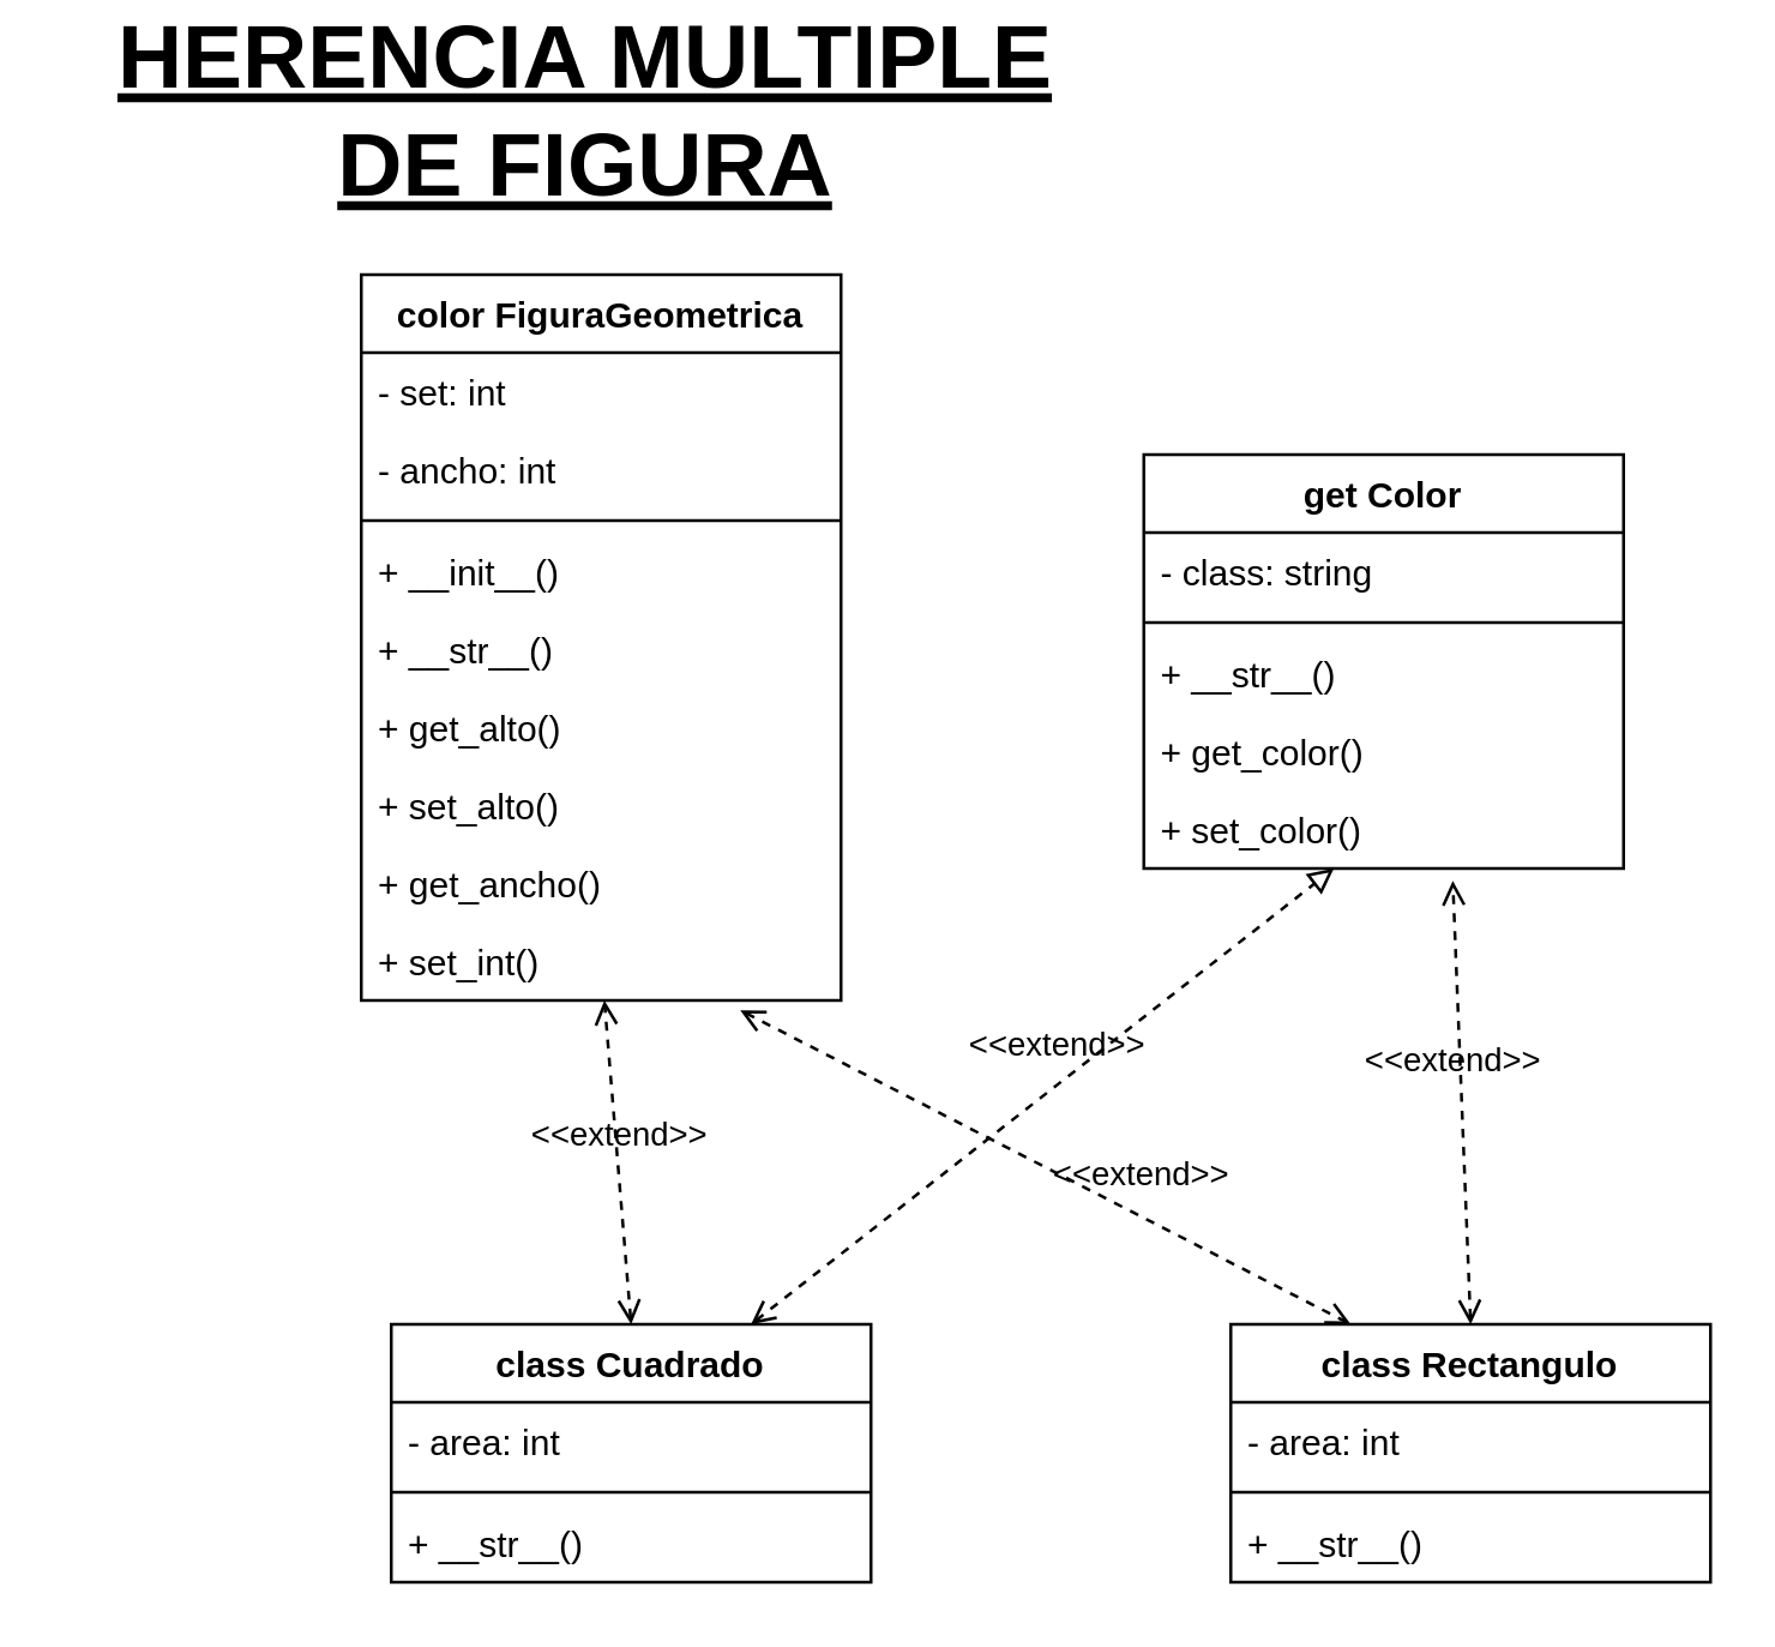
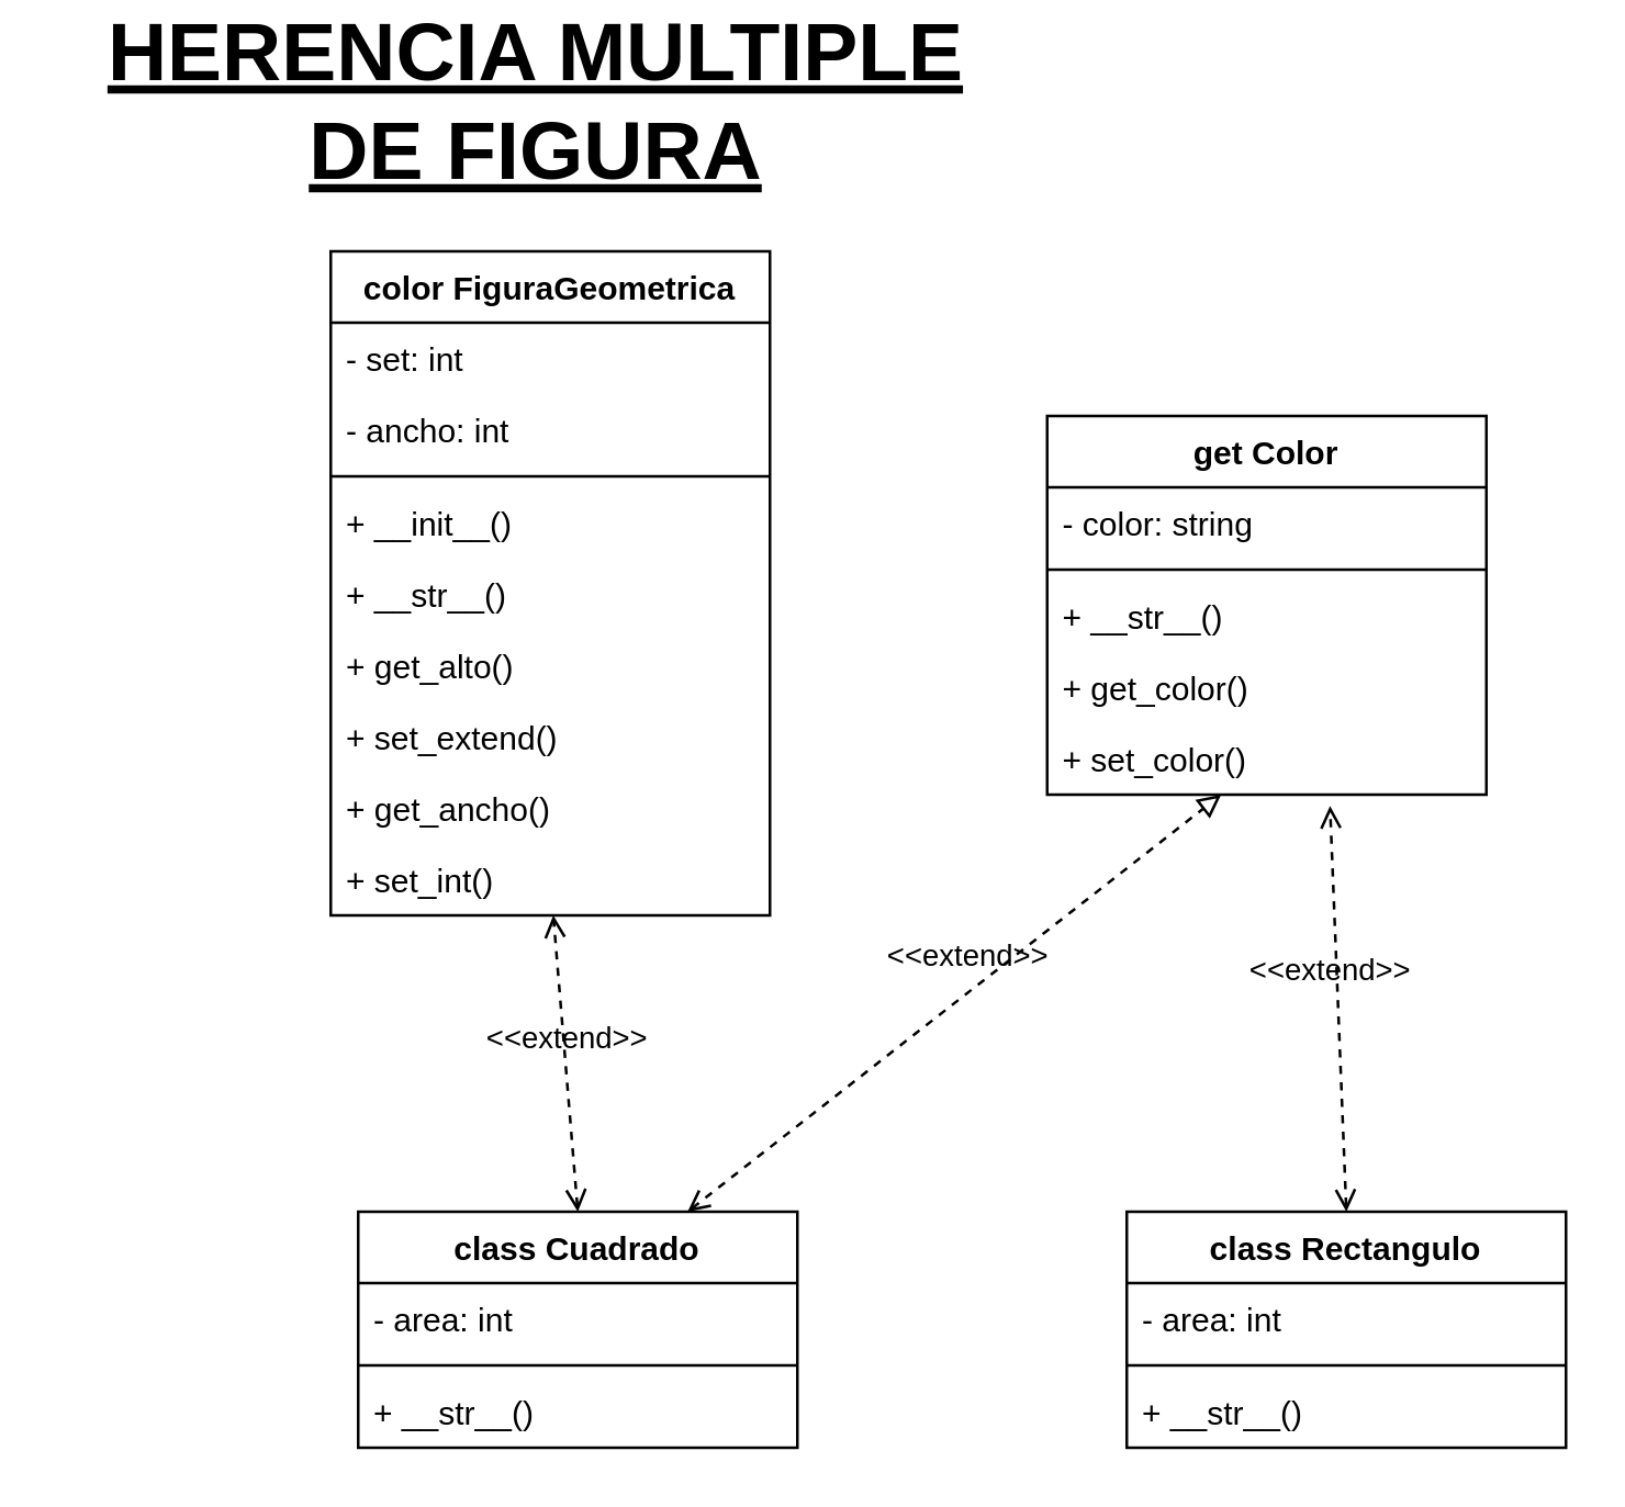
  <mxCell id="0" />
  <mxCell id="1" parent="0" />
  <mxCell id="2" value="color FiguraGeometrica" style="swimlane;fontStyle=1;align=center;verticalAlign=top;childLayout=stackLayout;horizontal=1;startSize=26;horizontalStack=0;resizeParent=1;resizeParentMax=0;resizeLast=0;collapsible=1;marginBottom=0;" parent="1" vertex="1"><mxGeometry y="90" width="160" height="242" as="geometry" x="120" /></mxCell>
  <mxCell id="3" value="- set: int" style="text;strokeColor=none;fillColor=none;align=left;verticalAlign=top;spacingLeft=4;spacingRight=4;overflow=hidden;rotatable=0;points=[[0,0.5],[1,0.5]];portConstraint=eastwest;" parent="2" vertex="1"><mxGeometry y="26" width="160" height="26" as="geometry" /></mxCell>
  <mxCell id="4" value="- ancho: int" style="text;strokeColor=none;fillColor=none;align=left;verticalAlign=top;spacingLeft=4;spacingRight=4;overflow=hidden;rotatable=0;points=[[0,0.5],[1,0.5]];portConstraint=eastwest;" parent="2" vertex="1"><mxGeometry y="52" width="160" height="26" as="geometry" /></mxCell>
  <mxCell id="5" value="" style="line;strokeWidth=1;fillColor=none;align=left;verticalAlign=middle;spacingTop=-1;spacingLeft=3;spacingRight=3;rotatable=0;labelPosition=right;points=[];portConstraint=eastwest;strokeColor=inherit;" parent="2" vertex="1"><mxGeometry y="78" width="160" height="8" as="geometry" /></mxCell>
  <mxCell id="6" value="+ __init__() " style="text;strokeColor=none;fillColor=none;align=left;verticalAlign=top;spacingLeft=4;spacingRight=4;overflow=hidden;rotatable=0;points=[[0,0.5],[1,0.5]];portConstraint=eastwest;" parent="2" vertex="1"><mxGeometry y="86" width="160" height="26" as="geometry" /></mxCell>
  <mxCell id="7" value="+ __str__() " style="text;strokeColor=none;fillColor=none;align=left;verticalAlign=top;spacingLeft=4;spacingRight=4;overflow=hidden;rotatable=0;points=[[0,0.5],[1,0.5]];portConstraint=eastwest;" parent="2" vertex="1"><mxGeometry y="112" width="160" height="26" as="geometry" /></mxCell>
  <mxCell id="8" value="+ get_alto() " style="text;strokeColor=none;fillColor=none;align=left;verticalAlign=top;spacingLeft=4;spacingRight=4;overflow=hidden;rotatable=0;points=[[0,0.5],[1,0.5]];portConstraint=eastwest;" vertex="1" parent="2"><mxGeometry y="138" width="160" height="26" as="geometry" /></mxCell>
- <mxCell id="9" value="+ set_alto() " style="text;strokeColor=none;fillColor=none;align=left;verticalAlign=top;spacingLeft=4;spacingRight=4;overflow=hidden;rotatable=0;points=[[0,0.5],[1,0.5]];portConstraint=eastwest;" vertex="1" parent="2"><mxGeometry y="164" width="160" height="26" as="geometry" /></mxCell>
+ <mxCell id="9" value="+ set_extend() " style="text;strokeColor=none;fillColor=none;align=left;verticalAlign=top;spacingLeft=4;spacingRight=4;overflow=hidden;rotatable=0;points=[[0,0.5],[1,0.5]];portConstraint=eastwest;" vertex="1" parent="2"><mxGeometry y="164" width="160" height="26" as="geometry" /></mxCell>
  <mxCell id="10" value="+ get_ancho() " style="text;strokeColor=none;fillColor=none;align=left;verticalAlign=top;spacingLeft=4;spacingRight=4;overflow=hidden;rotatable=0;points=[[0,0.5],[1,0.5]];portConstraint=eastwest;" vertex="1" parent="2"><mxGeometry y="190" width="160" height="26" as="geometry" /></mxCell>
  <mxCell id="11" value="+ set_int() " style="text;strokeColor=none;fillColor=none;align=left;verticalAlign=top;spacingLeft=4;spacingRight=4;overflow=hidden;rotatable=0;points=[[0,0.5],[1,0.5]];portConstraint=eastwest;" vertex="1" parent="2"><mxGeometry y="216" width="160" height="26" as="geometry" /></mxCell>
  <mxCell id="12" value="HERENCIA MULTIPLE DE FIGURA" style="text;html=1;strokeColor=none;fillColor=none;align=center;verticalAlign=middle;whiteSpace=wrap;rounded=0;fontSize=30;fontStyle=5" parent="1" vertex="1"><mxGeometry x="20" y="20" width="350" height="30" as="geometry" /></mxCell>
  <mxCell id="13" value="class Cuadrado" style="swimlane;fontStyle=1;align=center;verticalAlign=top;childLayout=stackLayout;horizontal=1;startSize=26;horizontalStack=0;resizeParent=1;resizeParentMax=0;resizeLast=0;collapsible=1;marginBottom=0;" parent="1" vertex="1"><mxGeometry x="130" y="440" width="160" height="86" as="geometry" /></mxCell>
  <mxCell id="14" value="- area: int" style="text;strokeColor=none;fillColor=none;align=left;verticalAlign=top;spacingLeft=4;spacingRight=4;overflow=hidden;rotatable=0;points=[[0,0.5],[1,0.5]];portConstraint=eastwest;" parent="13" vertex="1"><mxGeometry y="26" width="160" height="26" as="geometry" /></mxCell>
  <mxCell id="15" value="" style="line;strokeWidth=1;fillColor=none;align=left;verticalAlign=middle;spacingTop=-1;spacingLeft=3;spacingRight=3;rotatable=0;labelPosition=right;points=[];portConstraint=eastwest;strokeColor=inherit;" parent="13" vertex="1"><mxGeometry y="52" width="160" height="8" as="geometry" /></mxCell>
  <mxCell id="16" value="+ __str__() " style="text;strokeColor=none;fillColor=none;align=left;verticalAlign=top;spacingLeft=4;spacingRight=4;overflow=hidden;rotatable=0;points=[[0,0.5],[1,0.5]];portConstraint=eastwest;" parent="13" vertex="1"><mxGeometry y="60" width="160" height="26" as="geometry" /></mxCell>
  <mxCell id="17" value="&amp;lt;&amp;lt;extend&amp;gt;&amp;gt;" style="html=1;verticalAlign=bottom;labelBackgroundColor=none;endArrow=open;endFill=0;dashed=1;exitX=0.5;exitY=0;exitDx=0;exitDy=0;startArrow=open;startFill=0;" parent="1" source="13" target="11" edge="1"><mxGeometry width="160" relative="1" as="geometry"><mxPoint x="250" y="510" as="sourcePoint" /><mxPoint y="300" as="targetPoint" x="120" /></mxGeometry></mxCell>
  <mxCell id="18" value="get Color" style="swimlane;fontStyle=1;align=center;verticalAlign=top;childLayout=stackLayout;horizontal=1;startSize=26;horizontalStack=0;resizeParent=1;resizeParentMax=0;resizeLast=0;collapsible=1;marginBottom=0;" vertex="1" parent="1"><mxGeometry x="381" y="150" width="160" height="138" as="geometry" /></mxCell>
- <mxCell id="19" value="- class: string" style="text;strokeColor=none;fillColor=none;align=left;verticalAlign=top;spacingLeft=4;spacingRight=4;overflow=hidden;rotatable=0;points=[[0,0.5],[1,0.5]];portConstraint=eastwest;" vertex="1" parent="18"><mxGeometry y="26" width="160" height="26" as="geometry" /></mxCell>
+ <mxCell id="19" value="- color: string" style="text;strokeColor=none;fillColor=none;align=left;verticalAlign=top;spacingLeft=4;spacingRight=4;overflow=hidden;rotatable=0;points=[[0,0.5],[1,0.5]];portConstraint=eastwest;" vertex="1" parent="18"><mxGeometry y="26" width="160" height="26" as="geometry" /></mxCell>
  <mxCell id="20" value="" style="line;strokeWidth=1;fillColor=none;align=left;verticalAlign=middle;spacingTop=-1;spacingLeft=3;spacingRight=3;rotatable=0;labelPosition=right;points=[];portConstraint=eastwest;strokeColor=inherit;" vertex="1" parent="18"><mxGeometry y="52" width="160" height="8" as="geometry" /></mxCell>
  <mxCell id="21" value="+ __str__() " style="text;strokeColor=none;fillColor=none;align=left;verticalAlign=top;spacingLeft=4;spacingRight=4;overflow=hidden;rotatable=0;points=[[0,0.5],[1,0.5]];portConstraint=eastwest;" vertex="1" parent="18"><mxGeometry y="60" width="160" height="26" as="geometry" /></mxCell>
  <mxCell id="22" value="+ get_color() " style="text;strokeColor=none;fillColor=none;align=left;verticalAlign=top;spacingLeft=4;spacingRight=4;overflow=hidden;rotatable=0;points=[[0,0.5],[1,0.5]];portConstraint=eastwest;" vertex="1" parent="18"><mxGeometry y="86" width="160" height="26" as="geometry" /></mxCell>
  <mxCell id="23" value="+ set_color() " style="text;strokeColor=none;fillColor=none;align=left;verticalAlign=top;spacingLeft=4;spacingRight=4;overflow=hidden;rotatable=0;points=[[0,0.5],[1,0.5]];portConstraint=eastwest;" vertex="1" parent="18"><mxGeometry y="112" width="160" height="26" as="geometry" /></mxCell>
  <mxCell id="24" value="class Rectangulo" style="swimlane;fontStyle=1;align=center;verticalAlign=top;childLayout=stackLayout;horizontal=1;startSize=26;horizontalStack=0;resizeParent=1;resizeParentMax=0;resizeLast=0;collapsible=1;marginBottom=0;" vertex="1" parent="1"><mxGeometry x="410" y="440" width="160" height="86" as="geometry" /></mxCell>
  <mxCell id="25" value="- area: int" style="text;strokeColor=none;fillColor=none;align=left;verticalAlign=top;spacingLeft=4;spacingRight=4;overflow=hidden;rotatable=0;points=[[0,0.5],[1,0.5]];portConstraint=eastwest;" vertex="1" parent="24"><mxGeometry y="26" width="160" height="26" as="geometry" /></mxCell>
  <mxCell id="26" value="" style="line;strokeWidth=1;fillColor=none;align=left;verticalAlign=middle;spacingTop=-1;spacingLeft=3;spacingRight=3;rotatable=0;labelPosition=right;points=[];portConstraint=eastwest;strokeColor=inherit;" vertex="1" parent="24"><mxGeometry y="52" width="160" height="8" as="geometry" /></mxCell>
  <mxCell id="27" value="+ __str__() " style="text;strokeColor=none;fillColor=none;align=left;verticalAlign=top;spacingLeft=4;spacingRight=4;overflow=hidden;rotatable=0;points=[[0,0.5],[1,0.5]];portConstraint=eastwest;" vertex="1" parent="24"><mxGeometry y="60" width="160" height="26" as="geometry" /></mxCell>
  <mxCell id="28" value="&amp;lt;&amp;lt;extend&amp;gt;&amp;gt;" style="html=1;verticalAlign=bottom;labelBackgroundColor=none;endArrow=block;endFill=0;dashed=1;startArrow=open;startFill=0;exitX=0.75;exitY=0;exitDx=0;exitDy=0;" edge="1" parent="1" source="13" target="23"><mxGeometry x="0.069" y="3" width="160" relative="1" as="geometry"><mxPoint x="240" y="440" as="sourcePoint" /><mxPoint x="211.074" y="342" as="targetPoint" /><mxPoint as="offset" /></mxGeometry></mxCell>
- <mxCell id="29" value="&amp;lt;&amp;lt;extend&amp;gt;&amp;gt;" style="html=1;verticalAlign=bottom;labelBackgroundColor=none;endArrow=open;endFill=0;dashed=1;startArrow=open;startFill=0;exitX=0.79;exitY=1.126;exitDx=0;exitDy=0;exitPerimeter=0;entryX=0.25;entryY=0;entryDx=0;entryDy=0;" edge="1" parent="1" source="11" target="24"><mxGeometry x="0.296" y="4" width="160" relative="1" as="geometry"><mxPoint x="260" y="450" as="sourcePoint" /><mxPoint x="465.628" y="264" as="targetPoint" /><mxPoint as="offset" /></mxGeometry></mxCell>
  <mxCell id="30" value="&amp;lt;&amp;lt;extend&amp;gt;&amp;gt;" style="html=1;verticalAlign=bottom;labelBackgroundColor=none;endArrow=open;endFill=0;dashed=1;startArrow=open;startFill=0;exitX=0.5;exitY=0;exitDx=0;exitDy=0;entryX=0.644;entryY=1.159;entryDx=0;entryDy=0;entryPerimeter=0;" edge="1" parent="1" source="24" target="23"><mxGeometry x="0.069" y="3" width="160" relative="1" as="geometry"><mxPoint x="260" y="450" as="sourcePoint" /><mxPoint x="450.36" y="324" as="targetPoint" /><mxPoint as="offset" /></mxGeometry></mxCell>
